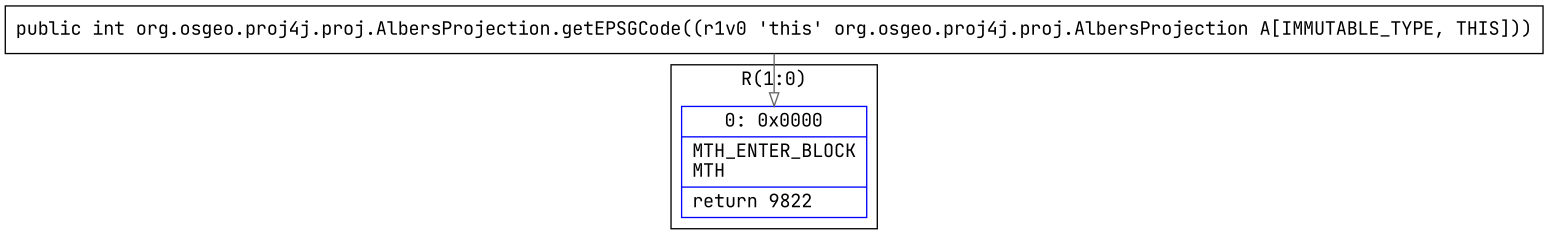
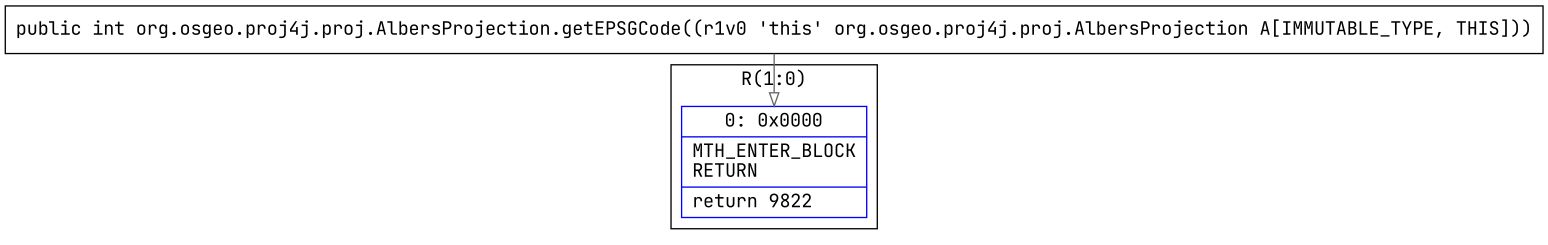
  digraph {
    fontname="JetBrains Mono"
    node [shape=record fontname="JetBrains Mono"]
-   n1 [color=blue label="{0\:\ 0x0000|MTH_ENTER_BLOCK\lMTH\l|return 9822\l}"]
+   n1 [color=blue label="{0\:\ 0x0000|MTH_ENTER_BLOCK\lRETURN\l|return 9822\l}"]
    n2 [label="{public int org.osgeo.proj4j.proj.AlbersProjection.getEPSGCode((r1v0 'this' org.osgeo.proj4j.proj.AlbersProjection A[IMMUTABLE_TYPE, THIS])) }"]
    subgraph cluster_1 {
      label="R(1:0)"
      n1
    }
    n2 -> n1 [color=gray40 arrowhead=onormal fontname="JetBrains Mono"]
  }
